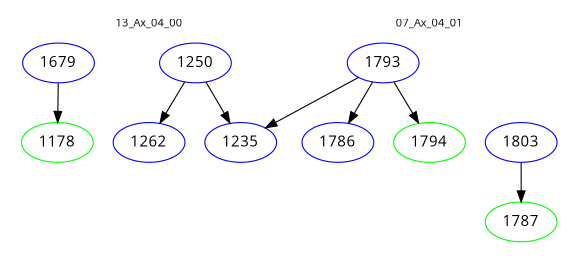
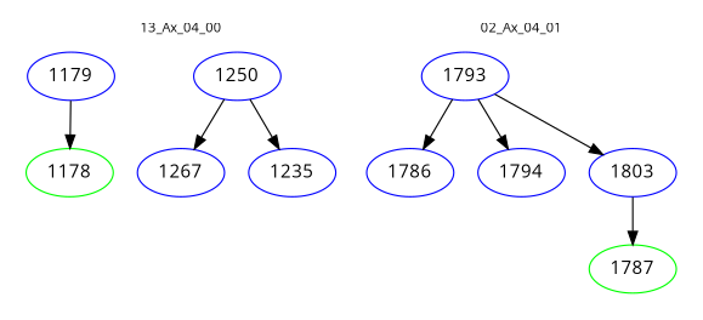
  digraph {
    fontname="Open Sans"
    node [color=blue fontname="Open Sans"]
    edge [color=black fontname="Open Sans"]
    n1 [label=1250]
-   n2 [label=1679]
-   n3 [label=1262]
+   n2 [label=1179]
+   n3 [label=1267]
    n4 [label=1235]
    n5 [color=green label=1178]
    n6 [label=1793]
    n7 [label=1786]
-   n8 [color=green label=1794]
+   n8 [label=1794]
    n9 [label=1803]
    n10 [color=green label=1787]
    subgraph cluster_1 {
      color=white
      fontsize=10
      label="13_Ax_04_00"
      n1
      n2
      n3
      n4
      n5
    }
    subgraph cluster_2 {
      color=white
      fontsize=10
-     label="07_Ax_04_01"
+     label="02_Ax_04_01"
      n6
      n7
      n8
      n9
      n10
    }
    n1 -> n3
    n1 -> n4
    n2 -> n5
    n6 -> n7
    n6 -> n8
-   n6 -> n4
+   n6 -> n9
    n9 -> n10
  }
